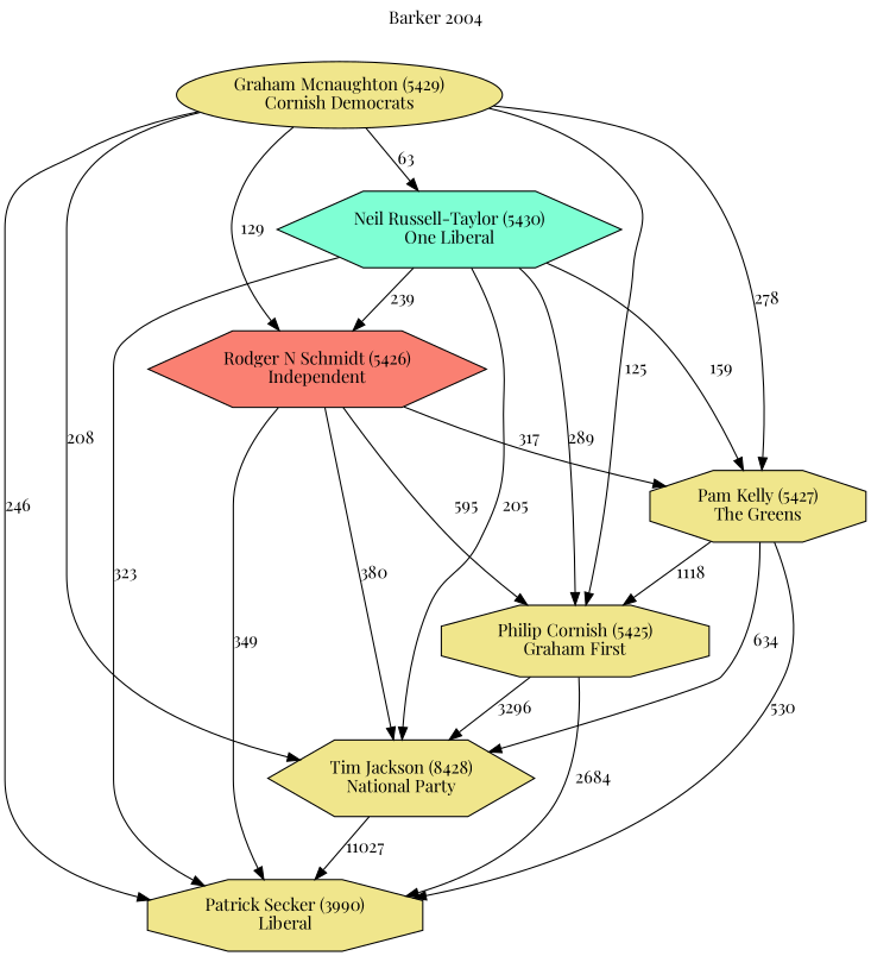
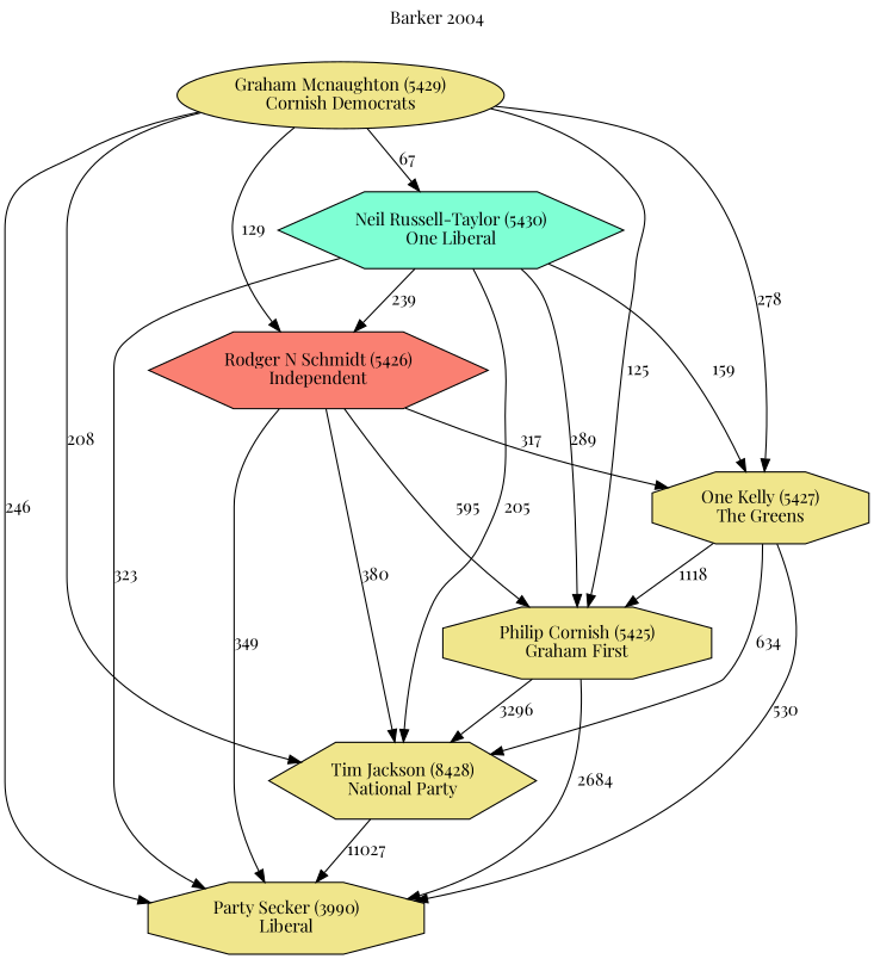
  digraph {
    fontname="Playfair Display"
    label="Barker 2004"
    labelloc=t
    mclimit=10
    node [fillcolor=khaki fontname="Playfair Display" shape=octagon style=filled]
    edge [fontname="Playfair Display"]
-   n1 [label="Patrick Secker (3990)\nLiberal"]
+   n1 [label="Party Secker (3990)\nLiberal"]
    n2 [label="Tim Jackson (8428)\nNational Party" shape=hexagon]
    n3 [label="Philip Cornish (5425)\nGraham First"]
-   n4 [label="Pam Kelly (5427)\nThe Greens"]
+   n4 [label="One Kelly (5427)\nThe Greens"]
    n5 [fillcolor=salmon label="Rodger N Schmidt (5426)\nIndependent" shape=hexagon]
    n6 [fillcolor=aquamarine label="Neil Russell-Taylor (5430)\nOne Liberal" shape=hexagon]
    n7 [label="Graham Mcnaughton (5429)\nCornish Democrats" shape=ellipse]
    n2 -> n1 [label=11027]
    n3 -> n1 [label=2684]
    n3 -> n2 [label=3296]
    n4 -> n1 [label=530]
    n4 -> n2 [label=634]
    n4 -> n3 [label=1118]
    n5 -> n1 [label=349]
    n5 -> n2 [label=380]
    n5 -> n3 [label=595]
    n5 -> n4 [label=317]
    n6 -> n1 [label=323]
    n6 -> n2 [label=205]
    n6 -> n3 [label=289]
    n6 -> n4 [label=159]
    n6 -> n5 [label=239]
    n7 -> n1 [label=246]
    n7 -> n2 [label=208]
    n7 -> n3 [label=125]
    n7 -> n4 [label=278]
    n7 -> n5 [label=129]
-   n7 -> n6 [label=63]
+   n7 -> n6 [label=67]
  }
